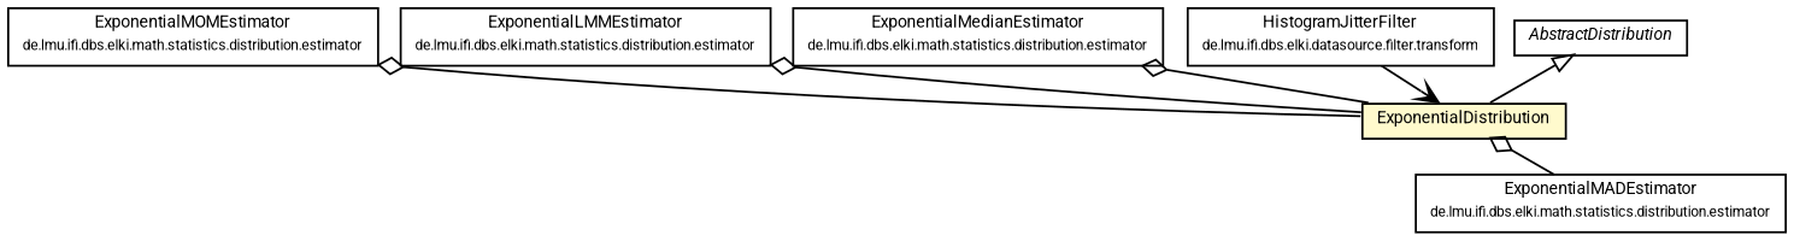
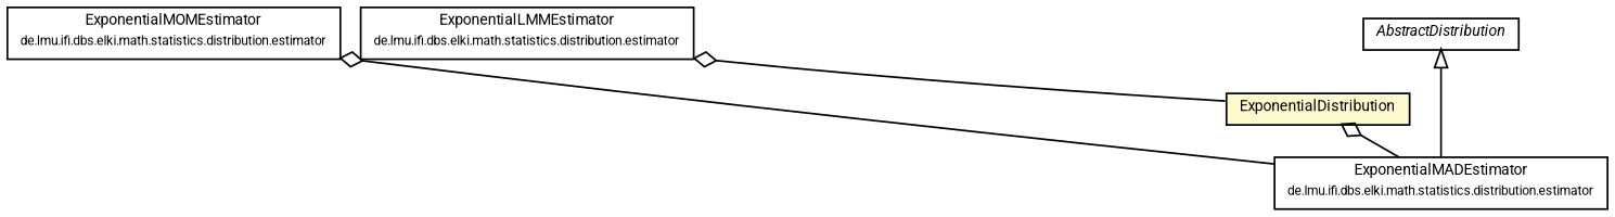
  digraph {
    nodesep=0.15
    rankdir=TB
    ranksep=0.25
    node [fontcolor=black fontname=Roboto fontsize=8 margin=0 shape=plaintext]
    edge [arrowhead=none arrowtail=ediamond color=black dir=back fontname=Roboto fontsize=7 labelfontname=Roboto labelfontsize=7 weight=4]
    n1 [height=0 label=<<table title="de.lmu.ifi.dbs.elki.math.statistics.distribution.estimator.ExponentialMOMEstimator" border="0" cellborder="1" cellspacing="0" cellpadding="2" href="estimator/ExponentialMOMEstimator.html" target="_parent"> 		<tr><td><table border="0" cellspacing="0" cellpadding="1"> 		<tr><td align="center" balign="center"> <font face="Roboto">ExponentialMOMEstimator</font> </td></tr> 		<tr><td align="center" balign="center"> <font face="Roboto" point-size="7.0">de.lmu.ifi.dbs.elki.math.statistics.distribution.estimator</font> </td></tr> 		</table></td></tr> 		</table>> width=0]
    n2 [height=0 label=<<table title="de.lmu.ifi.dbs.elki.math.statistics.distribution.ExponentialDistribution" border="0" cellborder="1" cellspacing="0" cellpadding="2" bgcolor="lemonChiffon" href="ExponentialDistribution.html" target="_parent"> 		<tr><td><table border="0" cellspacing="0" cellpadding="1"> 		<tr><td align="center" balign="center"> <font face="Roboto">ExponentialDistribution</font> </td></tr> 		</table></td></tr> 		</table>> width=0]
    n3 [height=0 label=<<table title="de.lmu.ifi.dbs.elki.math.statistics.distribution.estimator.ExponentialMADEstimator" border="0" cellborder="1" cellspacing="0" cellpadding="2" href="estimator/ExponentialMADEstimator.html" target="_parent"> 		<tr><td><table border="0" cellspacing="0" cellpadding="1"> 		<tr><td align="center" balign="center"> <font face="Roboto">ExponentialMADEstimator</font> </td></tr> 		<tr><td align="center" balign="center"> <font face="Roboto" point-size="7.0">de.lmu.ifi.dbs.elki.math.statistics.distribution.estimator</font> </td></tr> 		</table></td></tr> 		</table>> width=0]
    n4 [height=0 label=<<table title="de.lmu.ifi.dbs.elki.math.statistics.distribution.estimator.ExponentialLMMEstimator" border="0" cellborder="1" cellspacing="0" cellpadding="2" href="estimator/ExponentialLMMEstimator.html" target="_parent"> 		<tr><td><table border="0" cellspacing="0" cellpadding="1"> 		<tr><td align="center" balign="center"> <font face="Roboto">ExponentialLMMEstimator</font> </td></tr> 		<tr><td align="center" balign="center"> <font face="Roboto" point-size="7.0">de.lmu.ifi.dbs.elki.math.statistics.distribution.estimator</font> </td></tr> 		</table></td></tr> 		</table>> width=0]
-   n5 [height=0 label=<<table title="de.lmu.ifi.dbs.elki.math.statistics.distribution.estimator.ExponentialMedianEstimator" border="0" cellborder="1" cellspacing="0" cellpadding="2" href="estimator/ExponentialMedianEstimator.html" target="_parent"> 		<tr><td><table border="0" cellspacing="0" cellpadding="1"> 		<tr><td align="center" balign="center"> <font face="Roboto">ExponentialMedianEstimator</font> </td></tr> 		<tr><td align="center" balign="center"> <font face="Roboto" point-size="7.0">de.lmu.ifi.dbs.elki.math.statistics.distribution.estimator</font> </td></tr> 		</table></td></tr> 		</table>> width=0]
    n6 [height=0 label=<<table title="de.lmu.ifi.dbs.elki.math.statistics.distribution.AbstractDistribution" border="0" cellborder="1" cellspacing="0" cellpadding="2" href="AbstractDistribution.html" target="_parent"> 		<tr><td><table border="0" cellspacing="0" cellpadding="1"> 		<tr><td align="center" balign="center"> <font face="Roboto"><i>AbstractDistribution</i></font> </td></tr> 		</table></td></tr> 		</table>> width=0]
-   n7 [height=0 label=<<table title="de.lmu.ifi.dbs.elki.datasource.filter.transform.HistogramJitterFilter" border="0" cellborder="1" cellspacing="0" cellpadding="2" href="../../../datasource/filter/transform/HistogramJitterFilter.html" target="_parent"> 		<tr><td><table border="0" cellspacing="0" cellpadding="1"> 		<tr><td align="center" balign="center"> <font face="Roboto">HistogramJitterFilter</font> </td></tr> 		<tr><td align="center" balign="center"> <font face="Roboto" point-size="7.0">de.lmu.ifi.dbs.elki.datasource.filter.transform</font> </td></tr> 		</table></td></tr> 		</table>> width=0]
-   n1 -> n2
+   n1 -> n3
    n2 -> n3
    n4 -> n2
-   n5 -> n2
-   n6 -> n2 [arrowtail=empty weight=10 arrowhead=""]
-   n7 -> n2 [arrowhead=open weight=1 arrowtail="" dir=""]
+   n6 -> n3 [arrowtail=empty weight=10 arrowhead=""]
  }
